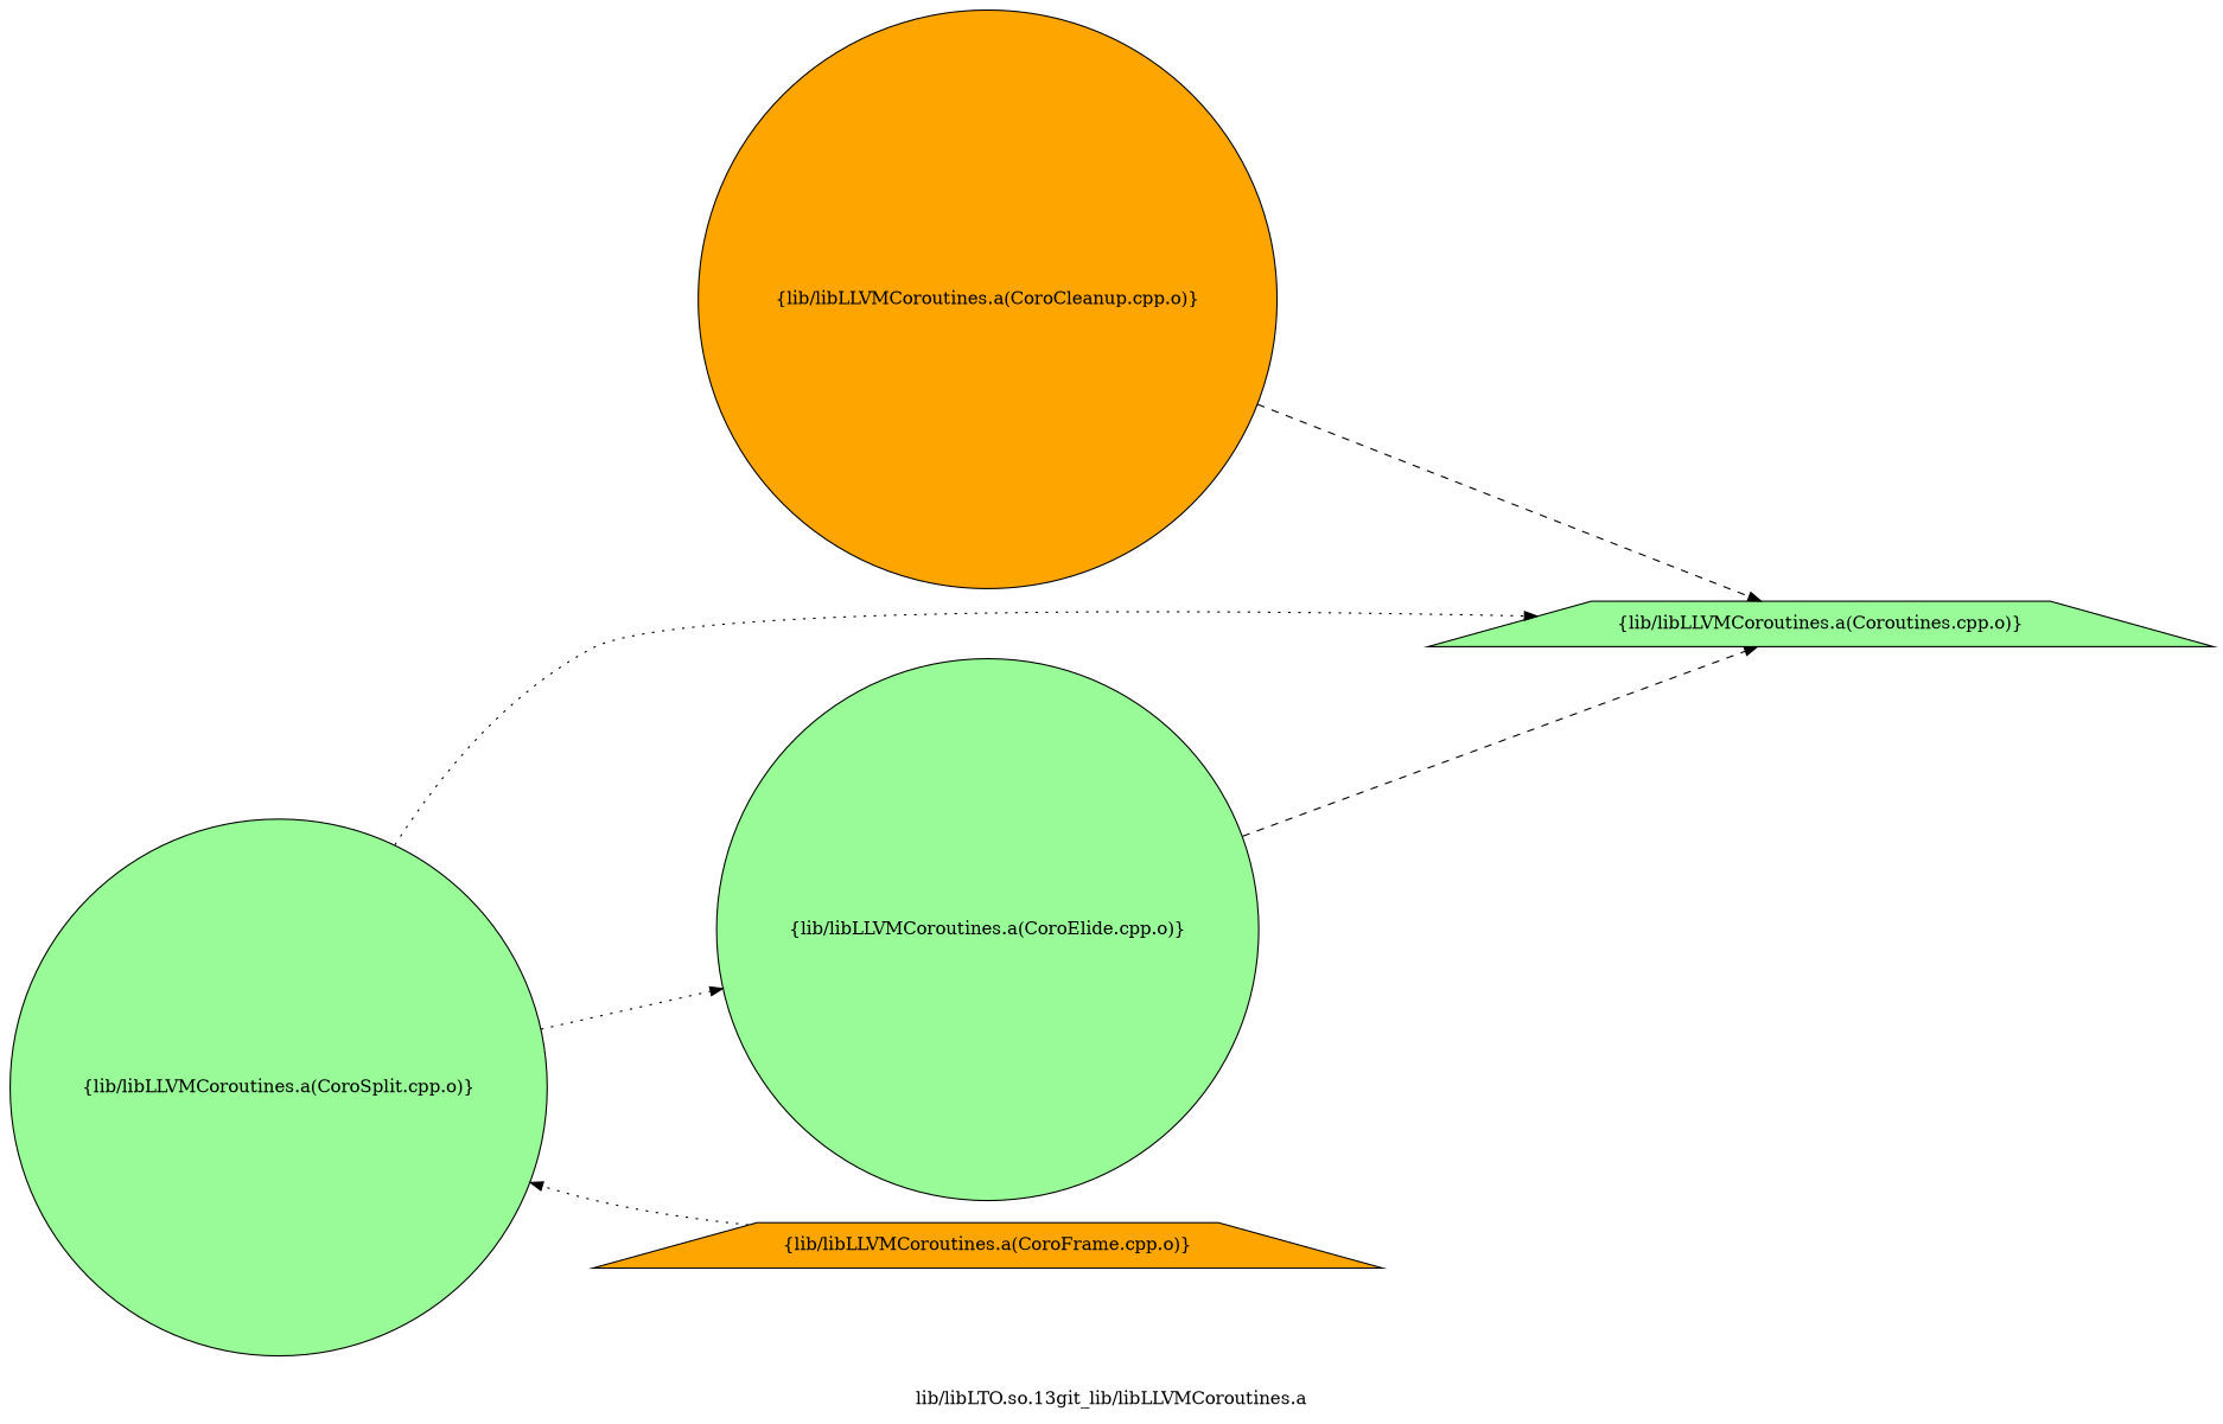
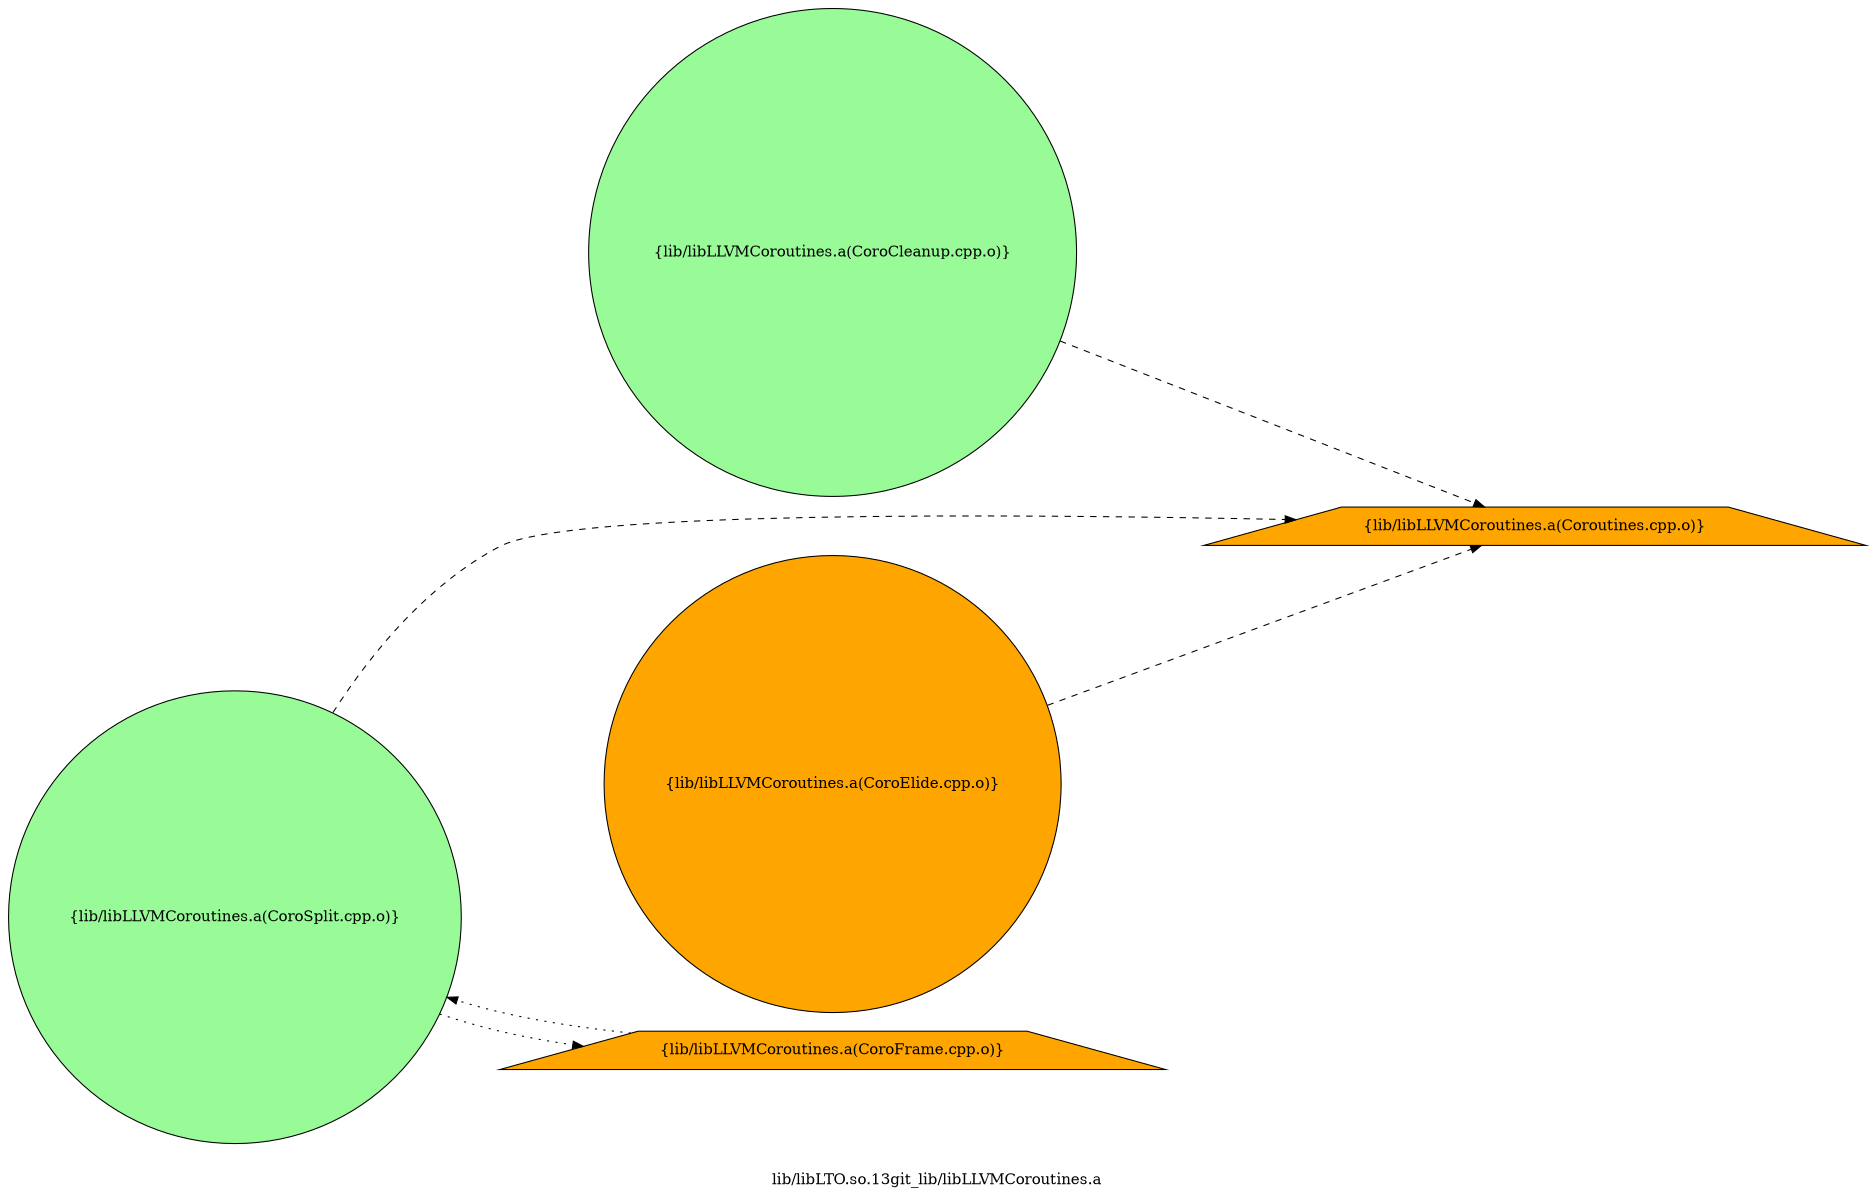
  digraph {
    label="lib/libLTO.so.13git_lib/libLLVMCoroutines.a"
    rankdir=LR
    node [fillcolor=palegreen group=0 shape=circle style=filled]
    edge [style=dotted]
-   n1 [fillcolor=orange label="{lib/libLLVMCoroutines.a(CoroCleanup.cpp.o)}"]
-   n2 [label="{lib/libLLVMCoroutines.a(Coroutines.cpp.o)}" shape=trapezium]
-   n3 [label="{lib/libLLVMCoroutines.a(CoroElide.cpp.o)}"]
+   n1 [label="{lib/libLLVMCoroutines.a(CoroCleanup.cpp.o)}"]
+   n2 [fillcolor=orange label="{lib/libLLVMCoroutines.a(Coroutines.cpp.o)}" shape=trapezium]
+   n3 [fillcolor=orange label="{lib/libLLVMCoroutines.a(CoroElide.cpp.o)}"]
    n4 [label="{lib/libLLVMCoroutines.a(CoroSplit.cpp.o)}"]
    n5 [fillcolor=orange label="{lib/libLLVMCoroutines.a(CoroFrame.cpp.o)}" shape=trapezium]
    subgraph sub_1 {
      rank=same
      n1
    }
    n1 -> n2 [style=dashed]
    n3 -> n2 [style=dashed]
-   n4 -> n2
-   n4 -> n3
+   n4 -> n2 [style=dashed]
+   n4 -> n5
    n5 -> n4
  }
